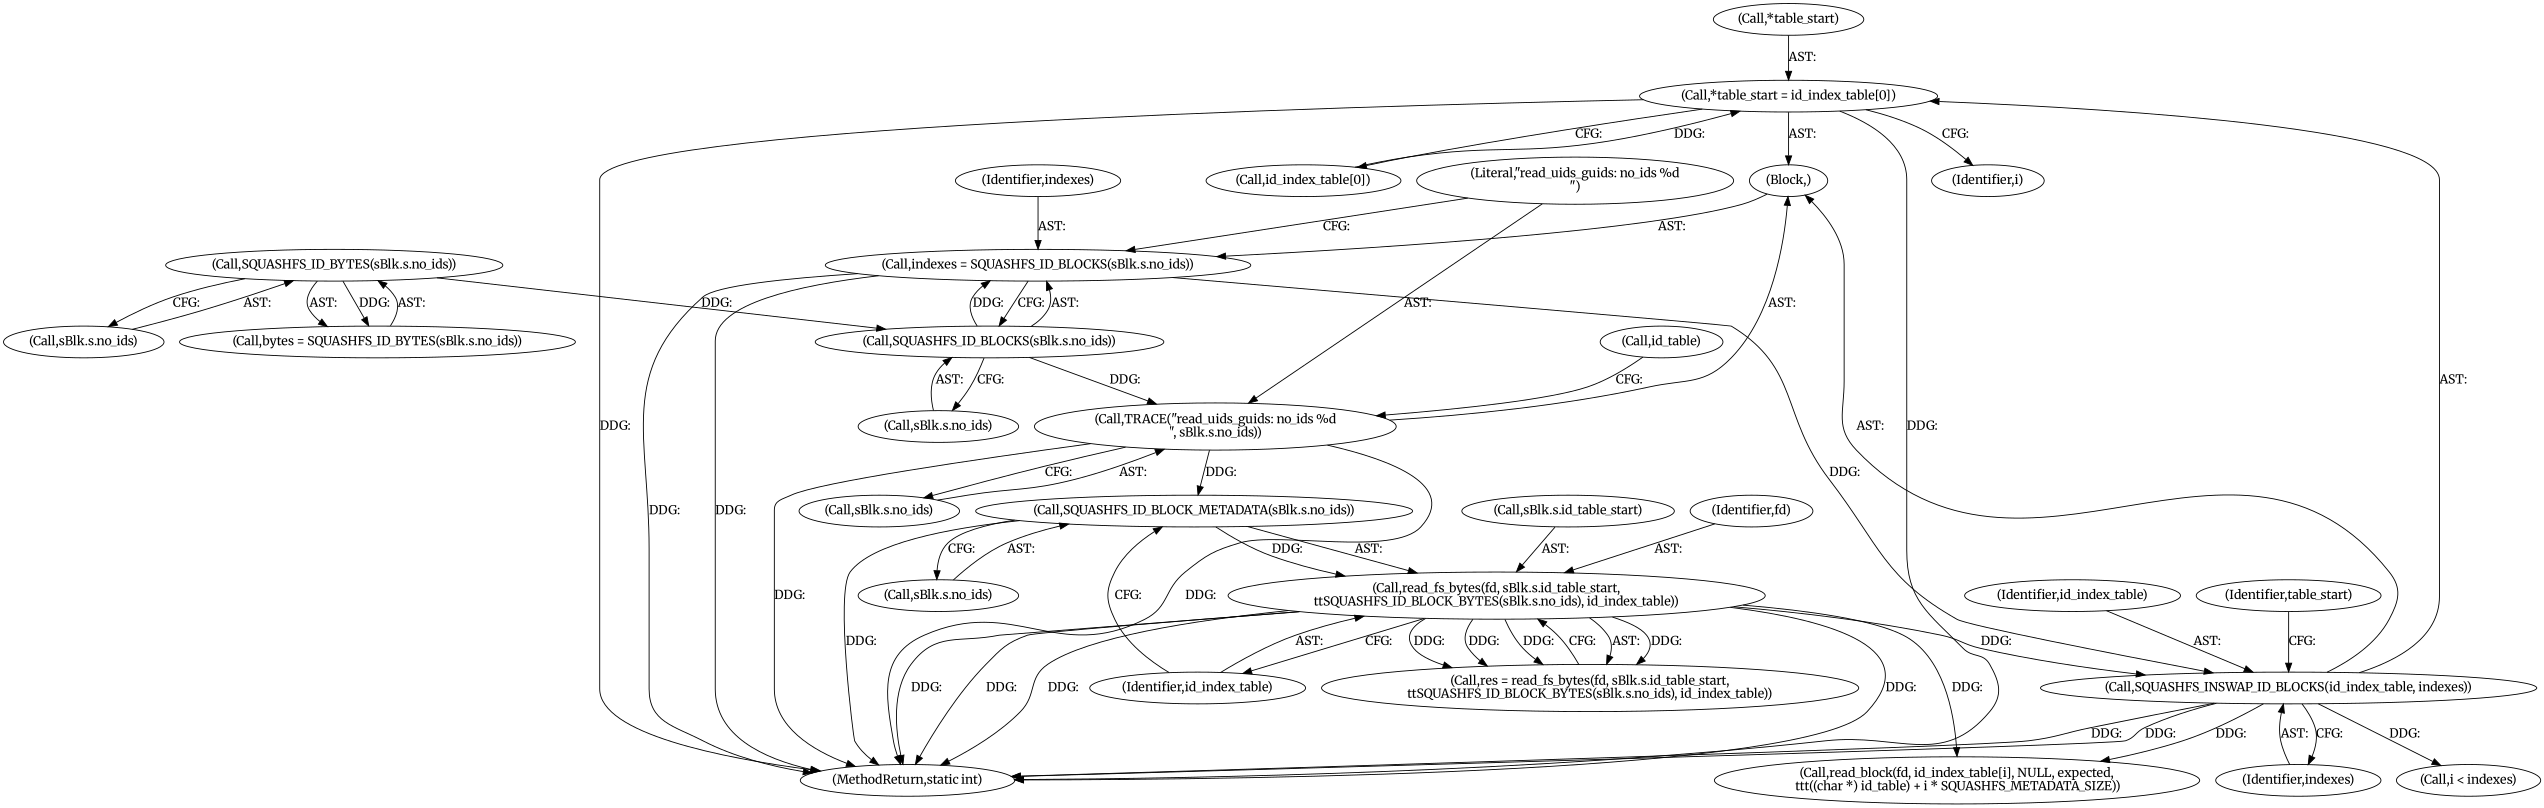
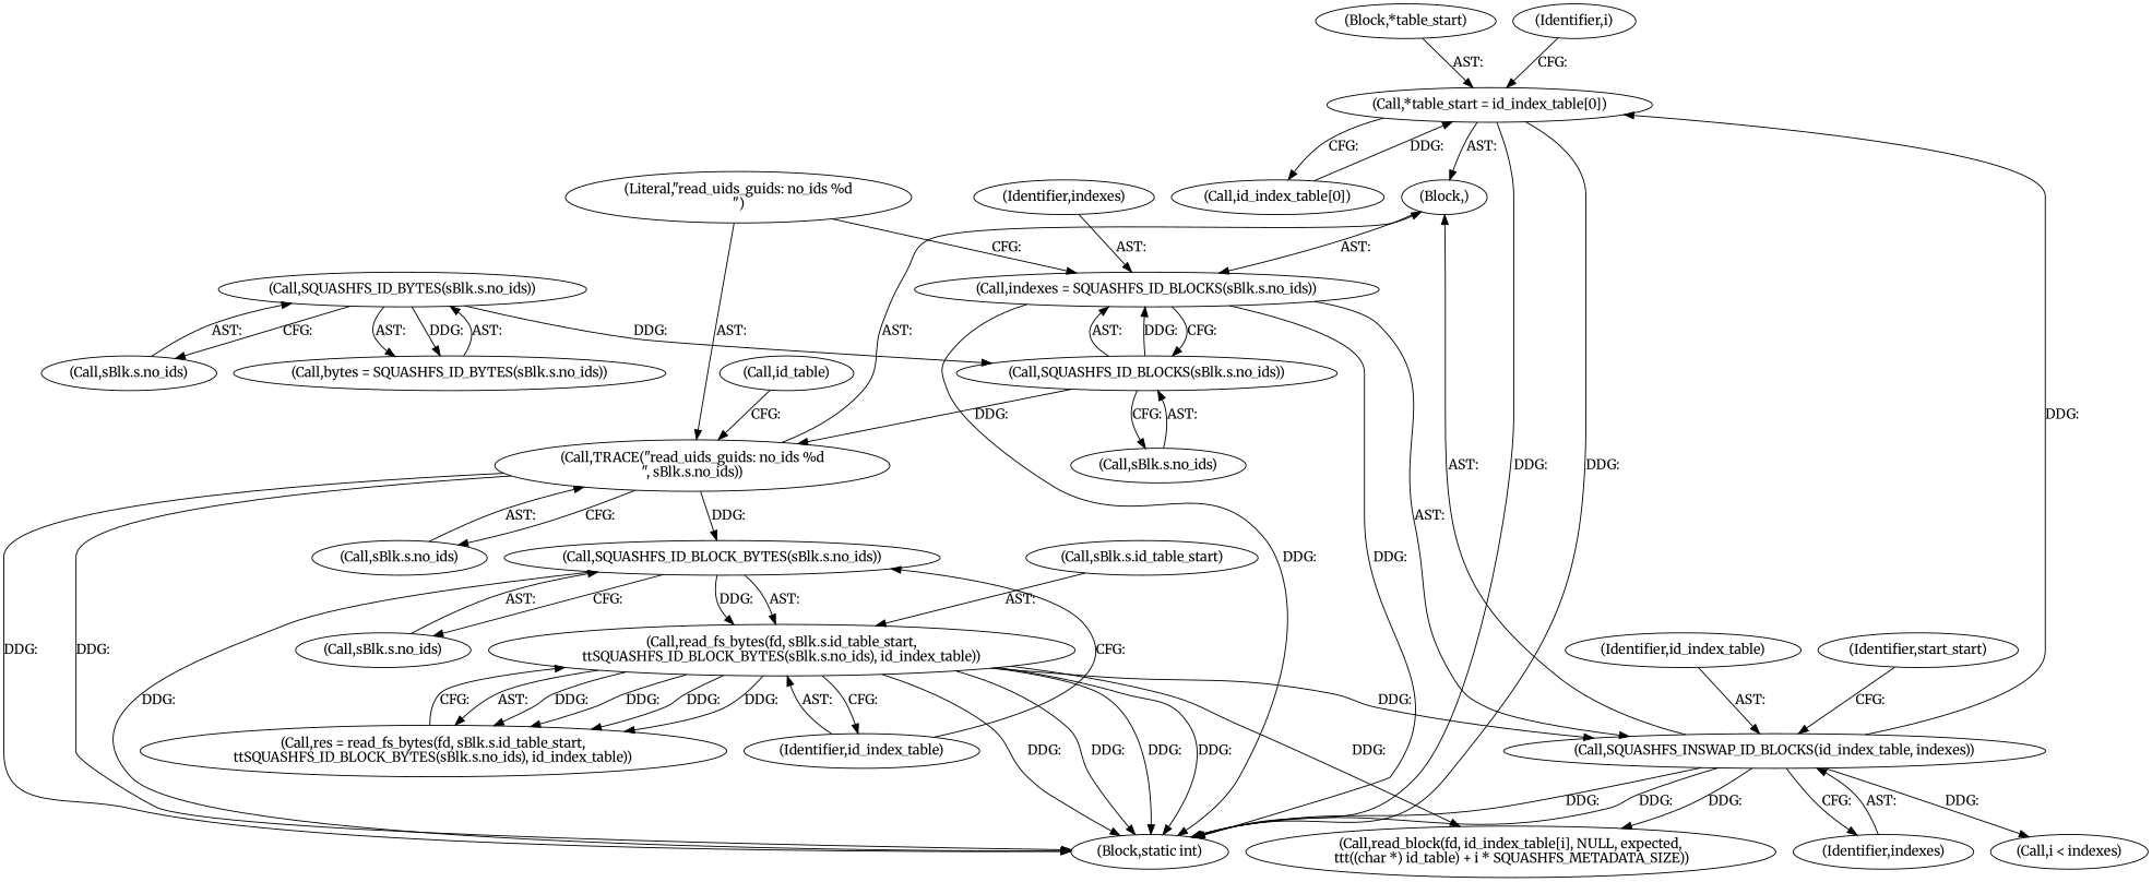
  digraph {
    fontname=Merriweather
    node [fontname=Merriweather]
    edge [fontname=Merriweather]
    n1 [label="(Call,*table_start = id_index_table[0])"]
    n2 [label="(Call,id_index_table[0])"]
-   n3 [label="(MethodReturn,static int)"]
+   n3 [label="(Block,static int)"]
    n4 [label="(Block,)"]
    n5 [label="(Call,indexes = SQUASHFS_ID_BLOCKS(sBlk.s.no_ids))"]
    n6 [label="(Call,SQUASHFS_INSWAP_ID_BLOCKS(id_index_table, indexes))"]
    n7 [label="(Call,read_block(fd, id_index_table[i], NULL, expected,\n \t\t\t((char *) id_table) + i * SQUASHFS_METADATA_SIZE))"]
    n8 [label="(Identifier,indexes)"]
    n9 [label="(Call,i < indexes)"]
    n10 [label="(Call,read_fs_bytes(fd, sBlk.s.id_table_start,\n\t\tSQUASHFS_ID_BLOCK_BYTES(sBlk.s.no_ids), id_index_table))"]
    n11 [label="(Call,res = read_fs_bytes(fd, sBlk.s.id_table_start,\n\t\tSQUASHFS_ID_BLOCK_BYTES(sBlk.s.no_ids), id_index_table))"]
    n12 [label="(Identifier,id_index_table)"]
-   n13 [label="(Call,SQUASHFS_ID_BLOCK_METADATA(sBlk.s.no_ids))"]
+   n13 [label="(Call,SQUASHFS_ID_BLOCK_BYTES(sBlk.s.no_ids))"]
    n14 [label="(Call,sBlk.s.no_ids)"]
    n15 [label="(Call,TRACE(\"read_uids_guids: no_ids %d\n\", sBlk.s.no_ids))"]
    n16 [label="(Call,sBlk.s.no_ids)"]
    n17 [label="(Call,SQUASHFS_ID_BLOCKS(sBlk.s.no_ids))"]
    n18 [label="(Call,sBlk.s.no_ids)"]
    n19 [label="(Call,SQUASHFS_ID_BYTES(sBlk.s.no_ids))"]
    n20 [label="(Call,sBlk.s.no_ids)"]
    n21 [label="(Call,bytes = SQUASHFS_ID_BYTES(sBlk.s.no_ids))"]
    n22 [label="(Identifier,indexes)"]
-   n23 [label="(Call,*table_start)"]
+   n23 [label="(Block,*table_start)"]
    n24 [label="(Call,id_table)"]
    n25 [label="(Call,sBlk.s.id_table_start)"]
-   n26 [label="(Identifier,table_start)"]
+   n26 [label="(Identifier,start_start)"]
    n27 [label="(Identifier,i)"]
-   n28 [label="(Identifier,fd)"]
    n29 [label="(Identifier,id_index_table)"]
    n30 [label="(Literal,\"read_uids_guids: no_ids %d\n\")"]
    n1 -> n2 [label="CFG: "]
    n1 -> n3 [label="DDG: "]
    n1 -> n3 [label="DDG: "]
    n1 -> n4 [label="AST: "]
    n2 -> n1 [label="DDG: "]
    n4 -> n5 [label="AST: "]
    n5 -> n3 [label="DDG: "]
    n5 -> n3 [label="DDG: "]
-   n5 -> n6 [label="DDG: "]
+   n5 -> n6 [label="AST: "]
    n5 -> n17 [label="CFG: "]
-   n6 -> n1 [label="AST: "]
+   n6 -> n1 [label="DDG: "]
    n6 -> n3 [label="DDG: "]
    n6 -> n3 [label="DDG: "]
    n6 -> n4 [label="AST: "]
    n6 -> n7 [label="DDG: "]
    n6 -> n8 [label="CFG: "]
    n6 -> n9 [label="DDG: "]
    n8 -> n6 [label="AST: "]
    n10 -> n3 [label="DDG: "]
    n10 -> n3 [label="DDG: "]
    n10 -> n3 [label="DDG: "]
    n10 -> n3 [label="DDG: "]
    n10 -> n6 [label="DDG: "]
    n10 -> n7 [label="DDG: "]
    n10 -> n11 [label="AST: "]
    n10 -> n11 [label="DDG: "]
    n10 -> n11 [label="DDG: "]
    n10 -> n11 [label="DDG: "]
    n10 -> n11 [label="DDG: "]
    n10 -> n12 [label="CFG: "]
    n11 -> n10 [label="CFG: "]
    n12 -> n10 [label="AST: "]
    n12 -> n13 [label="CFG: "]
    n13 -> n3 [label="DDG: "]
    n13 -> n10 [label="AST: "]
    n13 -> n10 [label="DDG: "]
    n13 -> n14 [label="CFG: "]
    n14 -> n13 [label="AST: "]
    n15 -> n3 [label="DDG: "]
    n15 -> n3 [label="DDG: "]
    n15 -> n4 [label="AST: "]
    n15 -> n13 [label="DDG: "]
    n15 -> n16 [label="CFG: "]
    n16 -> n15 [label="AST: "]
    n17 -> n5 [label="AST: "]
    n17 -> n5 [label="DDG: "]
    n17 -> n15 [label="DDG: "]
    n17 -> n18 [label="CFG: "]
    n18 -> n17 [label="AST: "]
    n19 -> n17 [label="DDG: "]
    n19 -> n20 [label="CFG: "]
    n19 -> n21 [label="AST: "]
    n19 -> n21 [label="DDG: "]
    n20 -> n19 [label="AST: "]
    n21 -> n19 [label="AST: "]
    n22 -> n5 [label="AST: "]
    n23 -> n1 [label="AST: "]
    n24 -> n15 [label="CFG: "]
    n25 -> n10 [label="AST: "]
    n26 -> n6 [label="CFG: "]
-   n1 -> n27 [label="CFG: "]
-   n28 -> n10 [label="AST: "]
+   n27 -> n1 [label="CFG: "]
    n29 -> n6 [label="AST: "]
    n30 -> n5 [label="CFG: "]
    n30 -> n15 [label="AST: "]
  }
